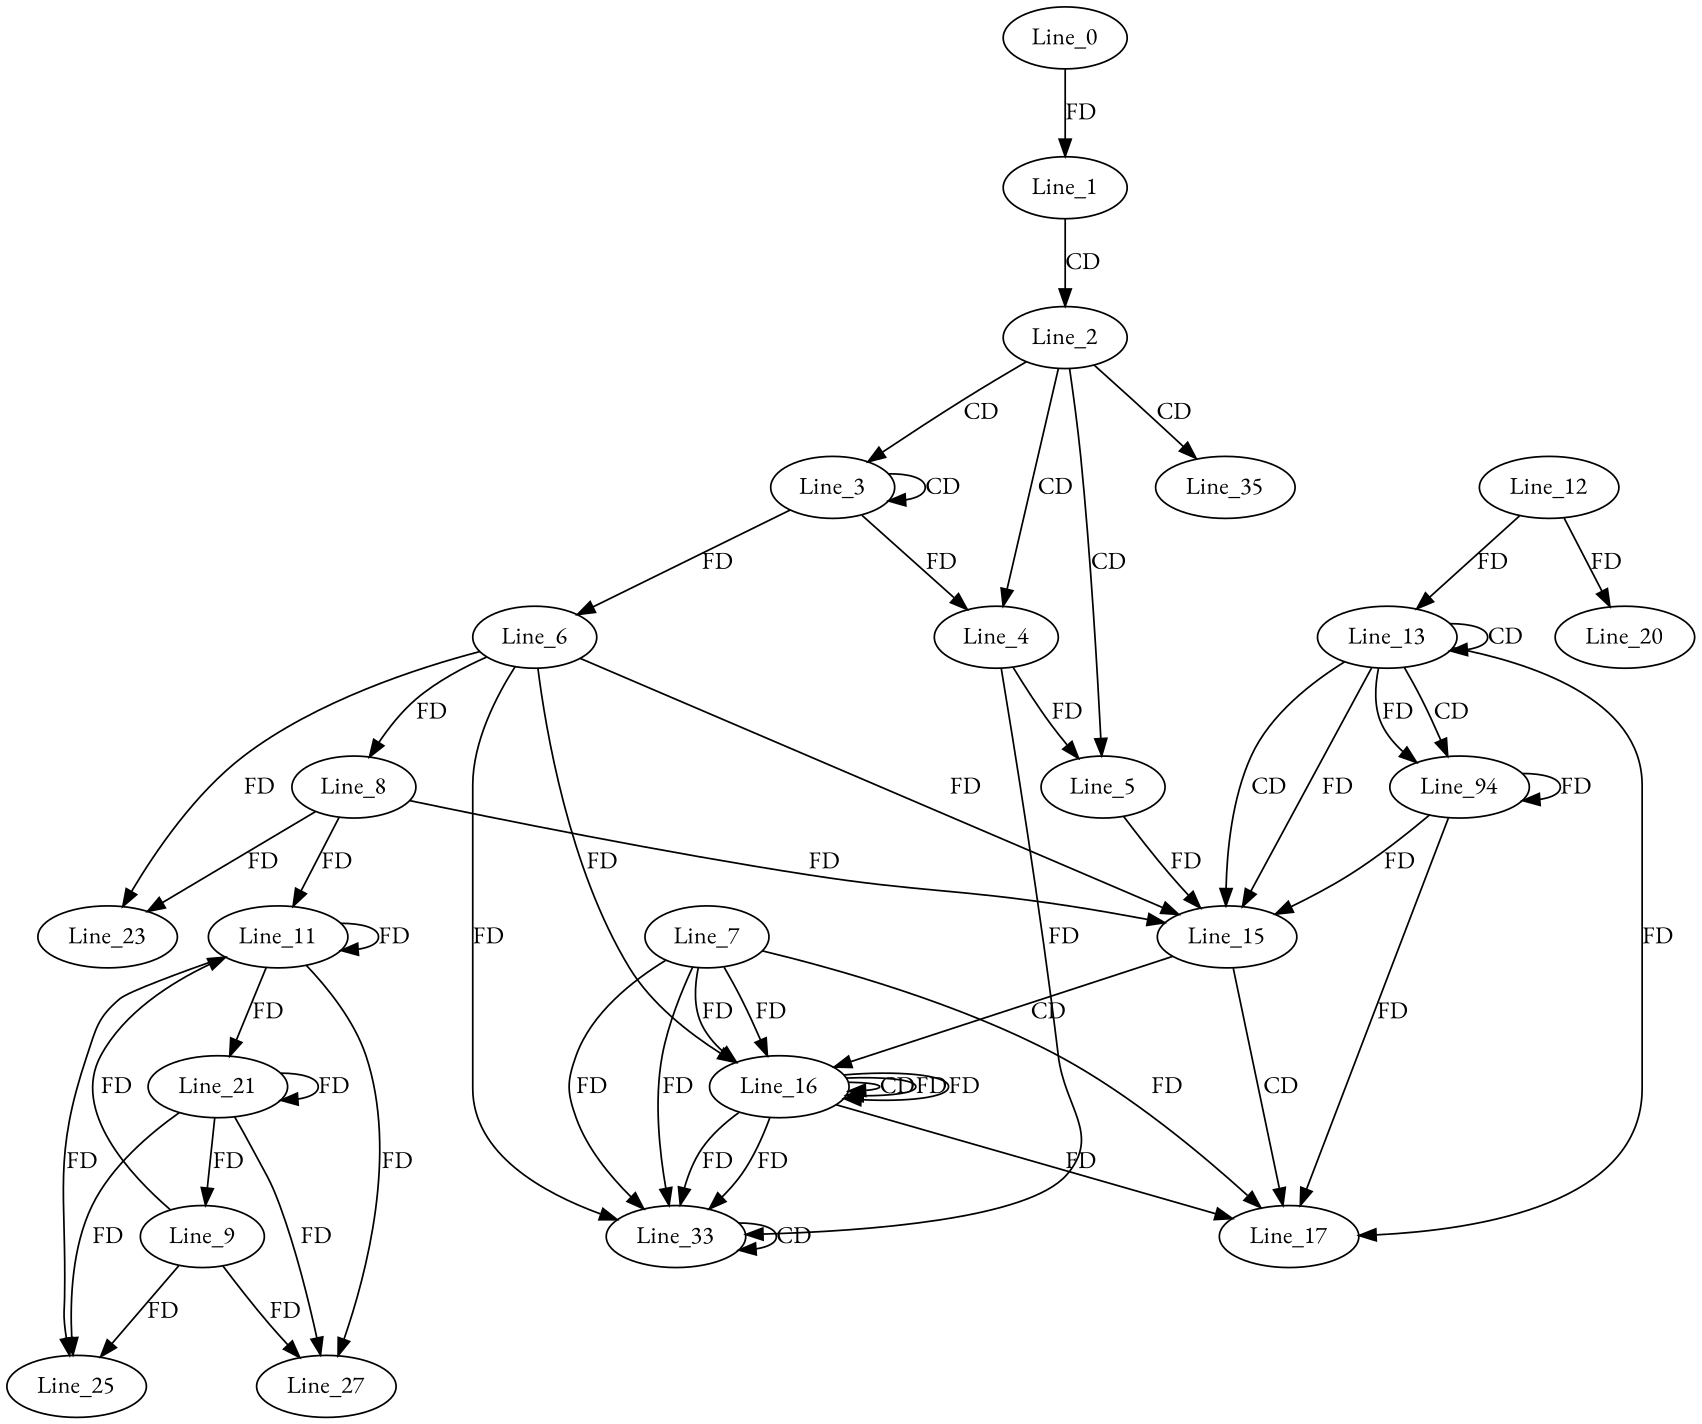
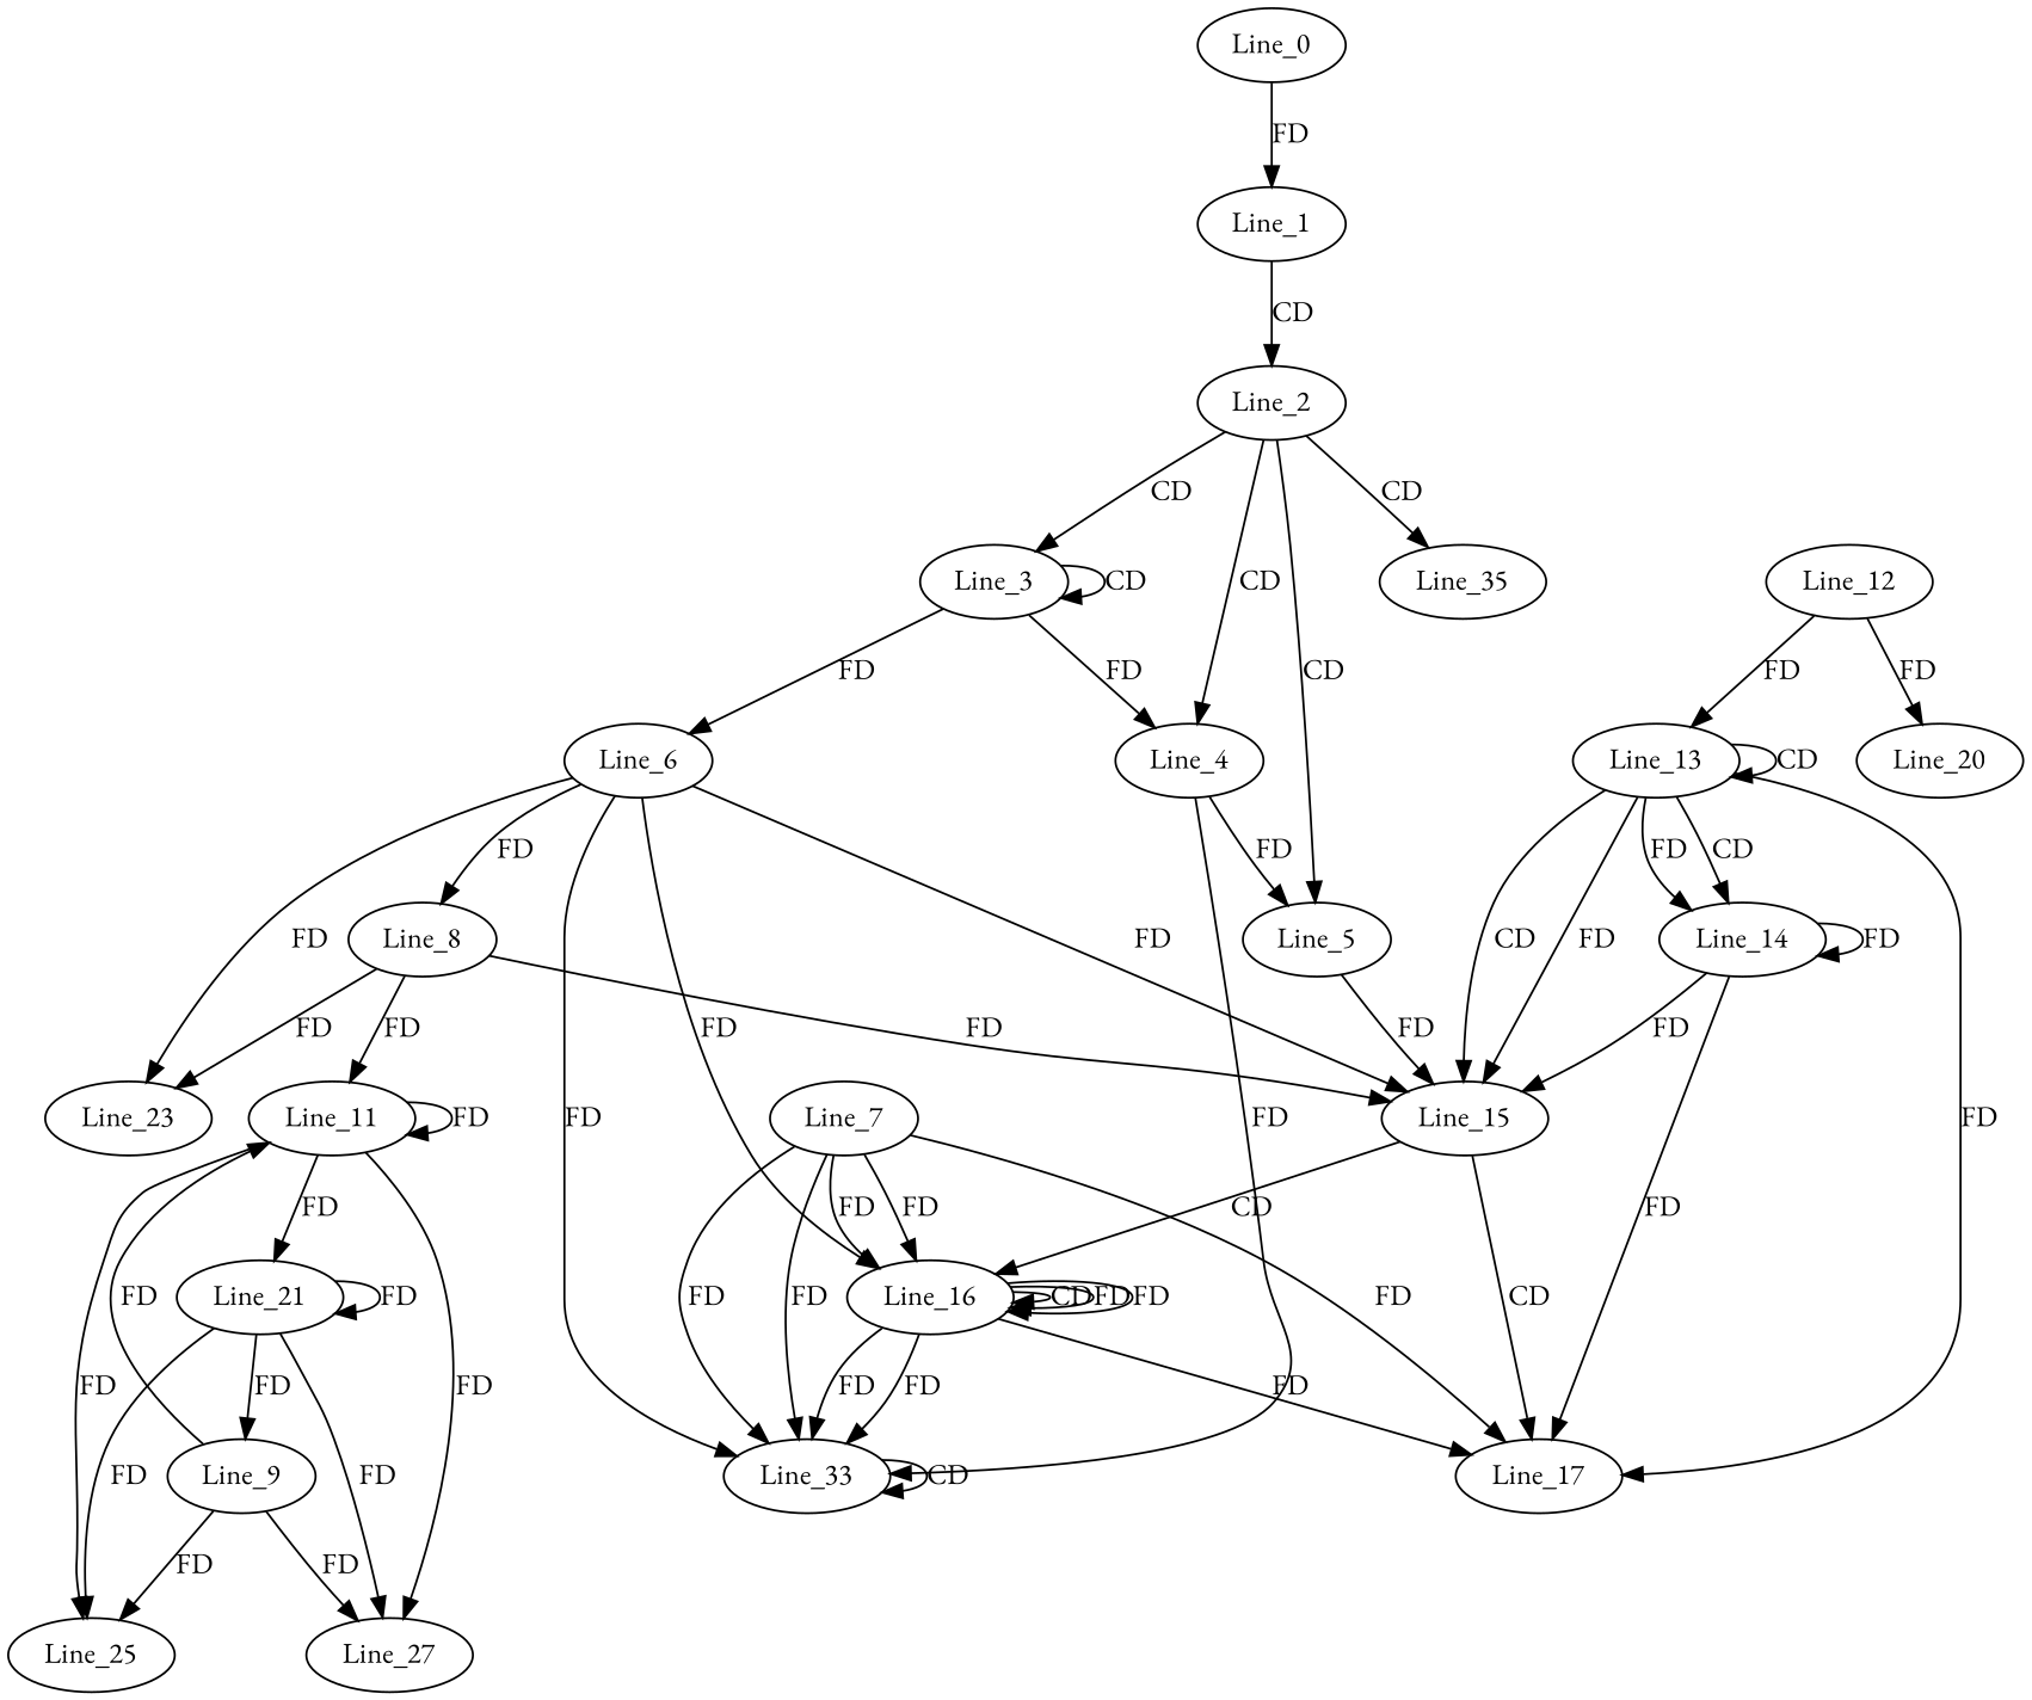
  digraph {
    fontname="EB Garamond"
    node [fontname="EB Garamond"]
    edge [fontname="EB Garamond"]
    Line_0
    Line_1
    Line_2
    Line_3
    Line_4
    Line_5
    Line_35
    Line_6
    Line_33
    Line_15
    Line_8
    Line_16
    Line_23
    Line_17
    Line_11
    Line_21
    Line_25
    Line_27
    Line_9
    Line_12
    Line_13
    Line_20
-   Line_14 [label=Line_94]
+   Line_14
    Line_7
    Line_0 -> Line_1 [label=FD]
    Line_1 -> Line_2 [label=CD]
    Line_2 -> Line_3 [label=CD]
    Line_2 -> Line_4 [label=CD]
    Line_2 -> Line_5 [label=CD]
    Line_2 -> Line_35 [label=CD]
    Line_3 -> Line_3 [label=CD]
    Line_3 -> Line_4 [label=FD]
    Line_3 -> Line_6 [label=FD]
    Line_4 -> Line_5 [label=FD]
    Line_4 -> Line_33 [label=FD]
    Line_5 -> Line_15 [label=FD]
    Line_6 -> Line_33 [label=FD]
    Line_6 -> Line_15 [label=FD]
    Line_6 -> Line_8 [label=FD]
    Line_6 -> Line_16 [label=FD]
    Line_6 -> Line_23 [label=FD]
    Line_33 -> Line_33 [label=CD]
    Line_15 -> Line_16 [label=CD]
    Line_15 -> Line_17 [label=CD]
    Line_8 -> Line_15 [label=FD]
    Line_8 -> Line_23 [label=FD]
    Line_8 -> Line_11 [label=FD]
    Line_16 -> Line_33 [label=FD]
    Line_16 -> Line_33 [label=FD]
    Line_16 -> Line_16 [label=CD]
    Line_16 -> Line_16 [label=FD]
    Line_16 -> Line_16 [label=FD]
    Line_16 -> Line_17 [label=FD]
    Line_11 -> Line_11 [label=FD]
    Line_11 -> Line_21 [label=FD]
    Line_11 -> Line_25 [label=FD]
    Line_11 -> Line_27 [label=FD]
    Line_21 -> Line_21 [label=FD]
    Line_21 -> Line_25 [label=FD]
    Line_21 -> Line_27 [label=FD]
    Line_21 -> Line_9 [label=FD]
    Line_9 -> Line_11 [label=FD]
    Line_9 -> Line_25 [label=FD]
    Line_9 -> Line_27 [label=FD]
    Line_12 -> Line_13 [label=FD]
    Line_12 -> Line_20 [label=FD]
    Line_13 -> Line_15 [label=CD]
    Line_13 -> Line_15 [label=FD]
    Line_13 -> Line_17 [label=FD]
    Line_13 -> Line_13 [label=CD]
    Line_13 -> Line_14 [label=CD]
    Line_13 -> Line_14 [label=FD]
    Line_14 -> Line_15 [label=FD]
    Line_14 -> Line_17 [label=FD]
    Line_14 -> Line_14 [label=FD]
    Line_7 -> Line_33 [label=FD]
    Line_7 -> Line_33 [label=FD]
    Line_7 -> Line_16 [label=FD]
    Line_7 -> Line_16 [label=FD]
    Line_7 -> Line_17 [label=FD]
  }
